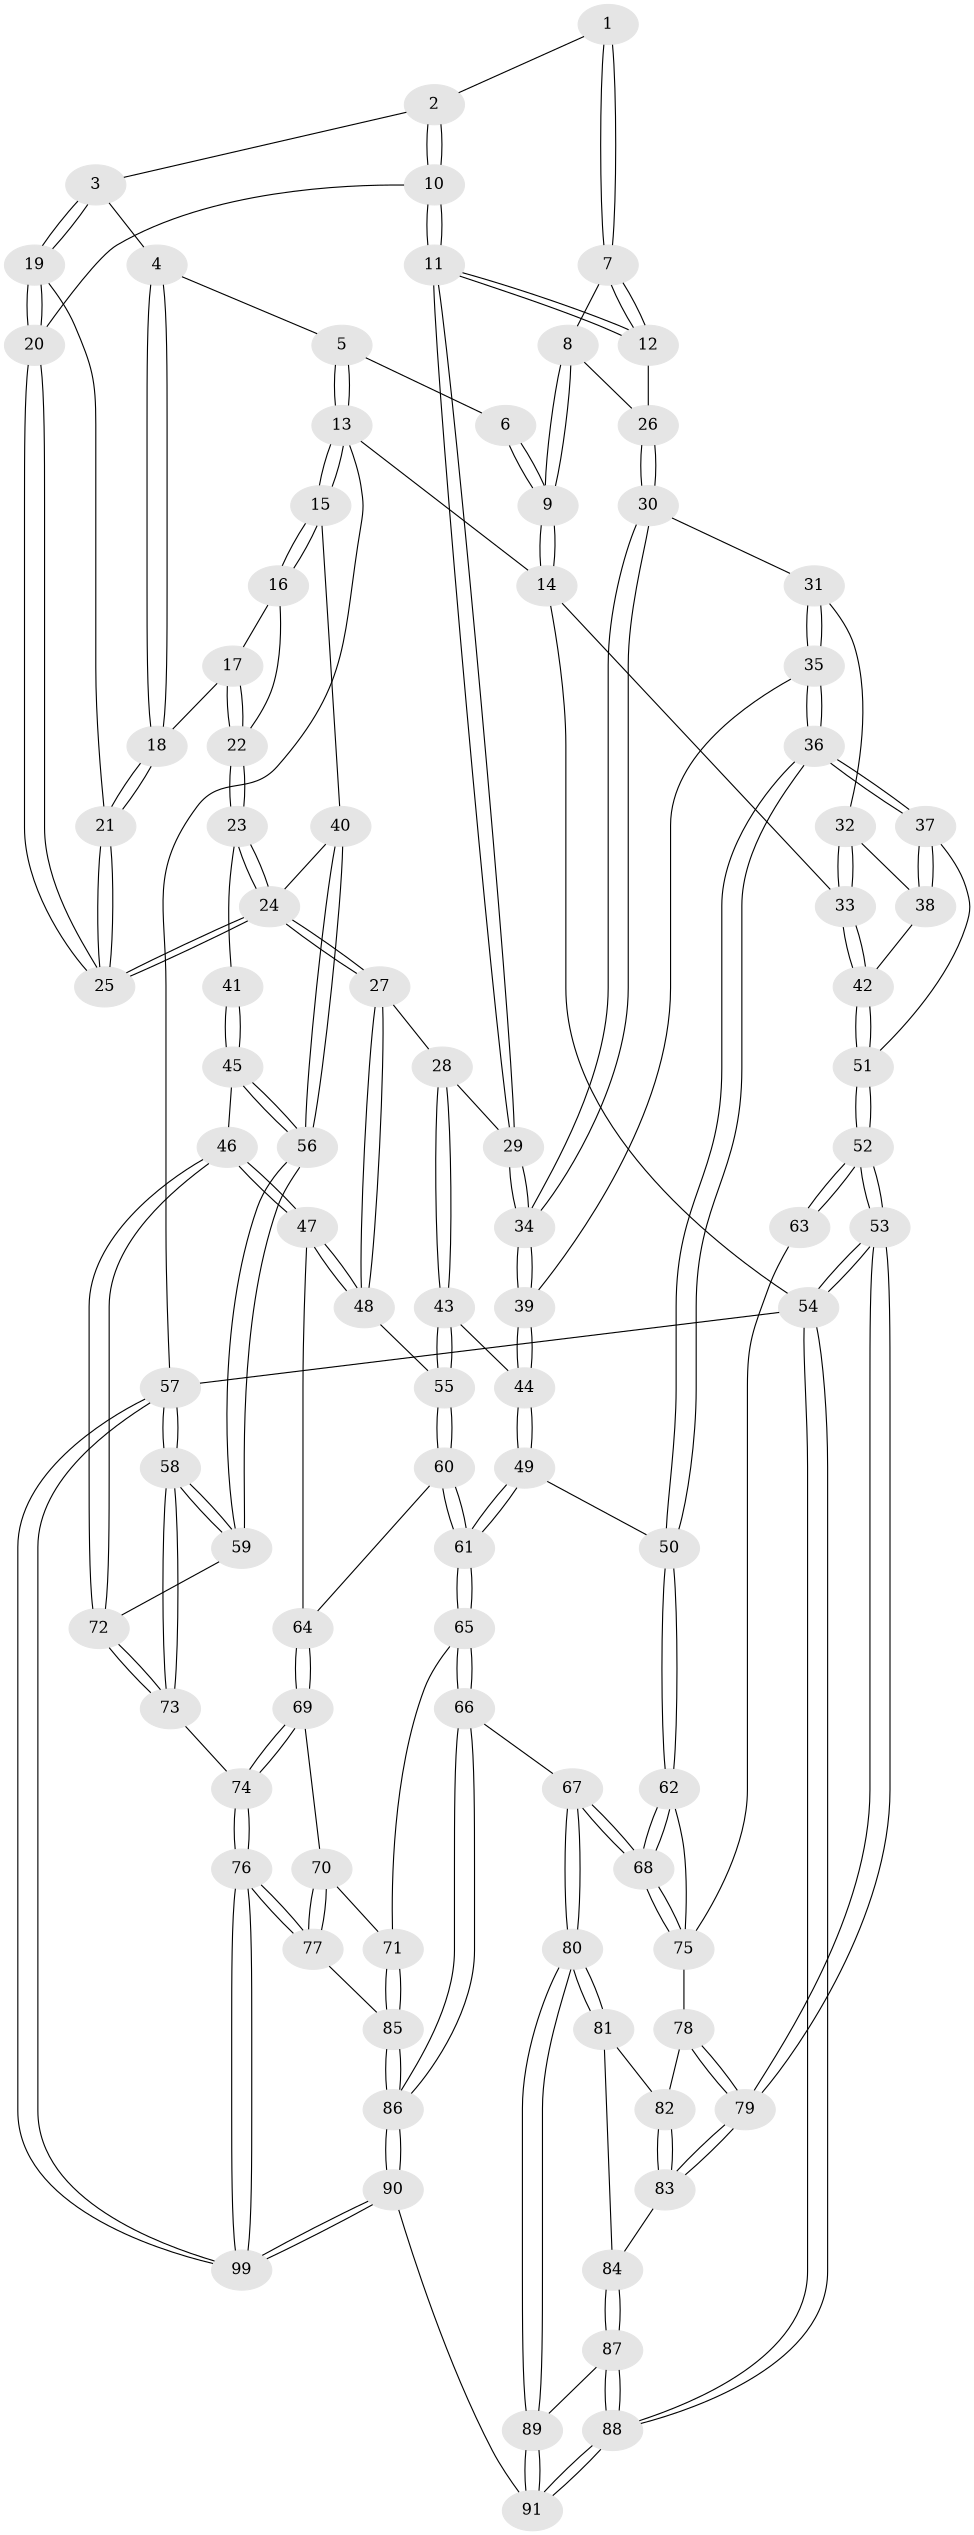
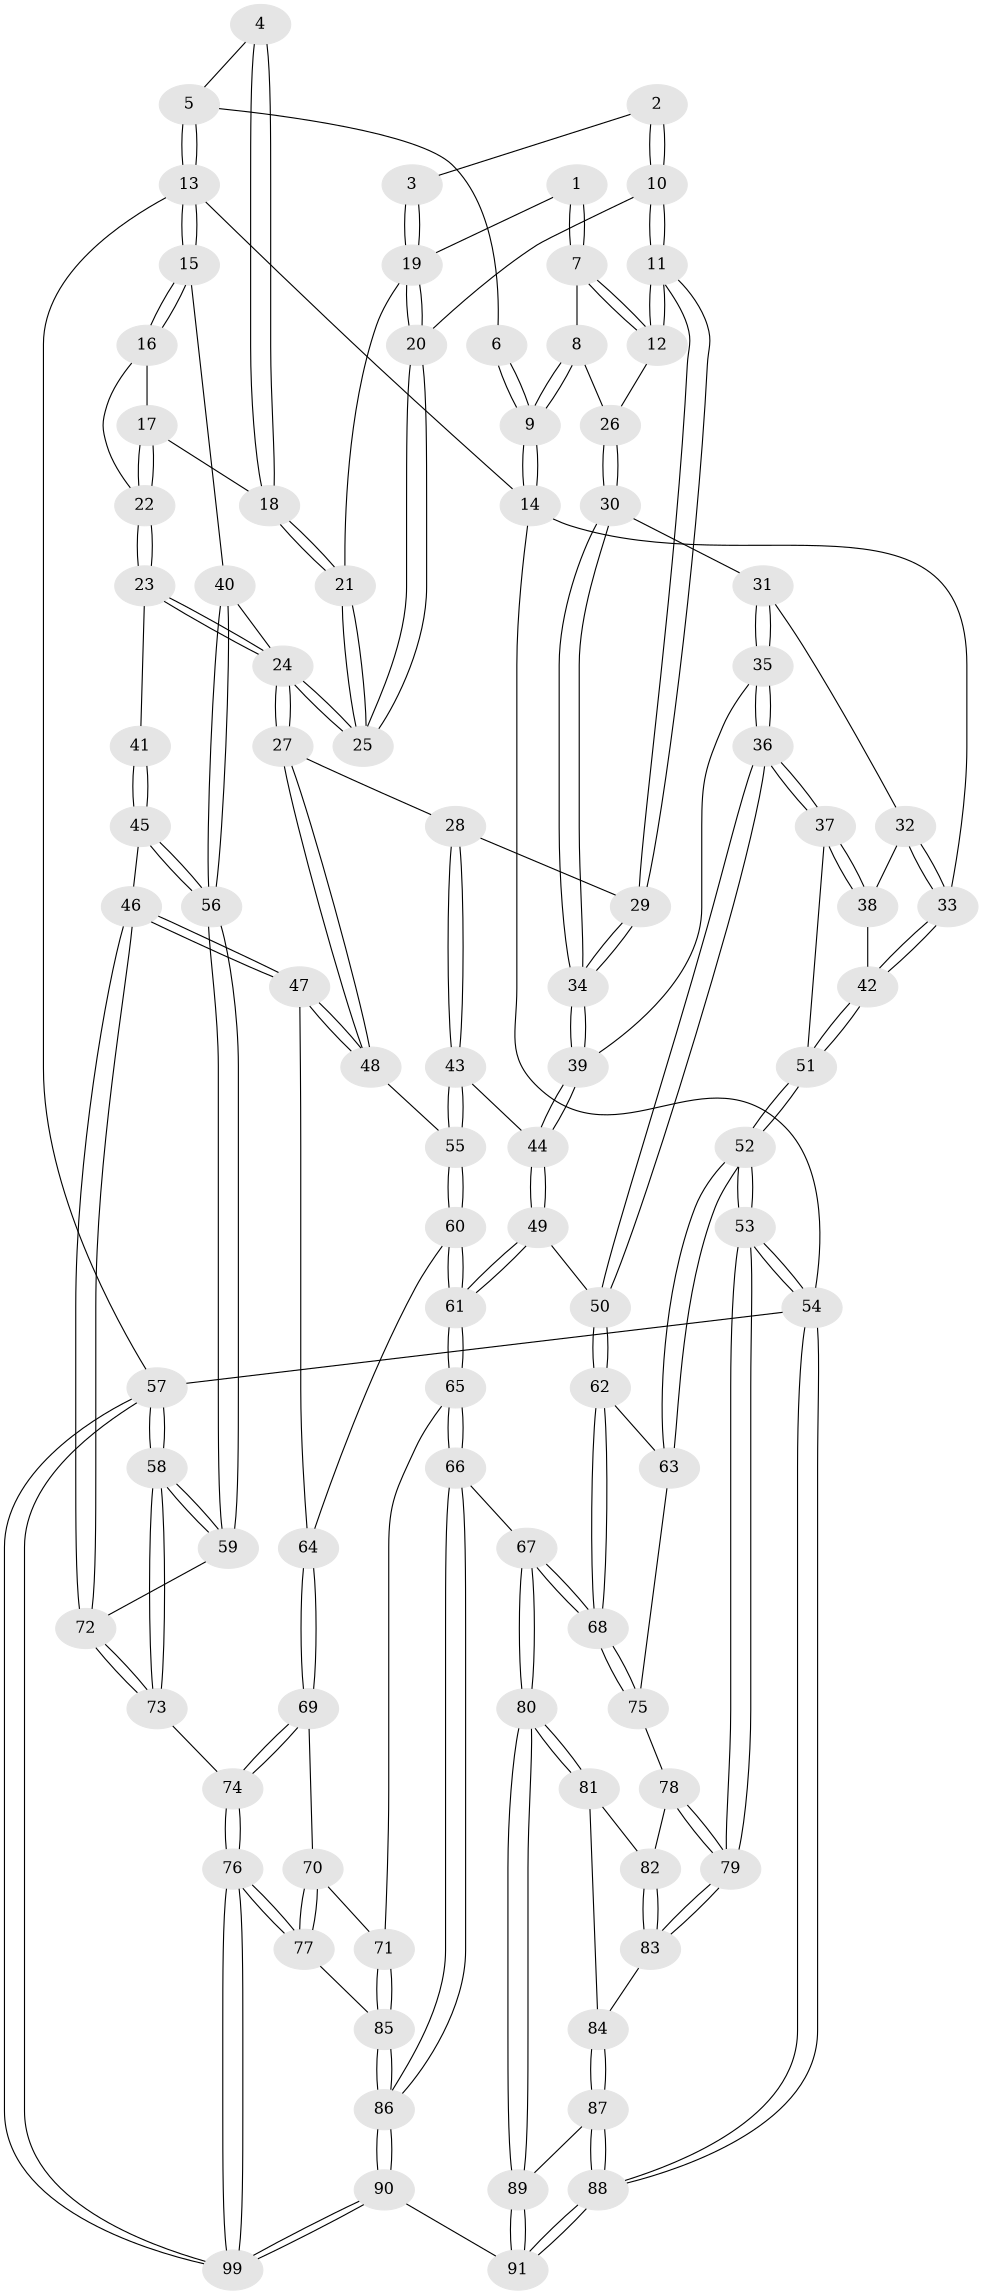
  graph {
    node [color=gray90 style=filled]
    1
    2
    7
    3
    10
    8
    12
    4
    19
    11
    20
    5
    18
    21
    6
    13
    9
    14
    15
    57
    26
    30
    33
    54
    29
    25
    34
    16
    40
    58
    n31 [label=99]
    42
    88
    17
    22
    24
    56
    23
    41
    27
    45
    28
    48
    31
    43
    55
    44
    39
    32
    35
    38
    36
    51
    37
    50
    62
    52
    49
    59
    46
    60
    61
    47
    72
    64
    73
    69
    65
    63
    68
    53
    79
    75
    83
    91
    74
    66
    71
    78
    70
    67
    86
    85
    80
    90
    81
    89
    77
    76
    82
    84
    87
-   1 -- 2
+   1 -- 19
    1 -- 7
    1 -- 7
    2 -- 3
    2 -- 10
    2 -- 10
    7 -- 8
    7 -- 12
    7 -- 12
-   3 -- 4
    3 -- 19
    3 -- 19
    10 -- 11
    10 -- 11
    10 -- 20
    8 -- 9
    8 -- 9
    8 -- 26
    12 -- 26
    4 -- 5
    4 -- 18
    4 -- 18
    19 -- 20
    19 -- 20
    19 -- 21
    11 -- 12
    11 -- 12
    11 -- 29
    11 -- 29
    20 -- 25
    20 -- 25
    5 -- 6
    5 -- 13
    5 -- 13
    18 -- 21
    18 -- 21
    21 -- 25
    21 -- 25
    6 -- 9
    6 -- 9
    13 -- 14
    13 -- 15
    13 -- 15
    13 -- 57
    9 -- 14
    9 -- 14
    14 -- 33
    14 -- 54
    15 -- 16
    15 -- 16
    15 -- 40
    57 -- 58
    57 -- 58
    57 -- n31
    57 -- n31
    26 -- 30
    26 -- 30
    30 -- 34
    30 -- 34
    30 -- 31
    33 -- 42
    33 -- 42
    54 -- 57
    54 -- 88
    54 -- 88
    29 -- 34
    29 -- 34
    34 -- 39
    34 -- 39
    16 -- 17
    16 -- 22
    40 -- 24
    40 -- 56
    40 -- 56
    58 -- 59
    58 -- 59
    58 -- 73
    58 -- 73
    42 -- 51
    42 -- 51
    88 -- 91
    88 -- 91
    17 -- 18
    17 -- 22
    17 -- 22
    22 -- 23
    22 -- 23
    24 -- 25
    24 -- 25
    24 -- 27
    24 -- 27
    56 -- 59
    56 -- 59
    23 -- 24
    23 -- 24
    23 -- 41
    41 -- 45
    41 -- 45
    27 -- 28
    27 -- 48
    27 -- 48
    45 -- 56
    45 -- 56
    45 -- 46
    28 -- 29
    28 -- 43
    28 -- 43
    48 -- 55
    31 -- 32
    31 -- 35
    31 -- 35
    43 -- 55
    43 -- 55
    43 -- 44
    55 -- 60
    55 -- 60
    44 -- 49
    44 -- 49
    39 -- 44
    39 -- 44
    32 -- 33
    32 -- 33
    32 -- 38
    35 -- 39
    35 -- 36
    35 -- 36
    38 -- 42
    36 -- 37
    36 -- 37
    36 -- 50
    36 -- 50
    51 -- 52
    51 -- 52
    37 -- 38
    37 -- 38
    37 -- 51
    50 -- 62
    50 -- 62
-   62 -- 75
+   62 -- 63
    62 -- 68
    62 -- 68
    52 -- 63
    52 -- 63
    52 -- 53
    52 -- 53
    49 -- 50
    49 -- 61
    49 -- 61
    59 -- 72
    46 -- 47
    46 -- 47
    46 -- 72
    46 -- 72
    60 -- 61
    60 -- 61
    60 -- 64
    61 -- 65
    61 -- 65
    47 -- 48
    47 -- 48
    47 -- 64
    72 -- 73
    72 -- 73
    64 -- 69
    64 -- 69
    73 -- 74
    69 -- 74
    69 -- 74
    69 -- 70
    65 -- 66
    65 -- 66
    65 -- 71
    63 -- 75
    68 -- 75
    68 -- 75
    53 -- 54
    53 -- 54
    53 -- 79
    53 -- 79
    79 -- 83
    79 -- 83
    75 -- 78
    83 -- 84
    74 -- 76
    74 -- 76
    66 -- 67
    66 -- 86
    66 -- 86
    71 -- 85
    71 -- 85
    78 -- 79
    78 -- 79
    78 -- 82
    70 -- 71
    70 -- 77
    70 -- 77
    67 -- 68
    67 -- 68
    67 -- 80
    67 -- 80
    86 -- 90
    86 -- 90
    85 -- 86
    85 -- 86
    80 -- 81
    80 -- 81
    80 -- 89
    80 -- 89
    90 -- n31
    90 -- n31
    90 -- 91
    81 -- 82
    81 -- 84
    89 -- 91
    89 -- 91
    77 -- 85
    76 -- n31
    76 -- n31
    76 -- 77
    76 -- 77
    82 -- 83
    82 -- 83
    84 -- 87
    84 -- 87
    87 -- 88
    87 -- 88
    87 -- 89
  }
